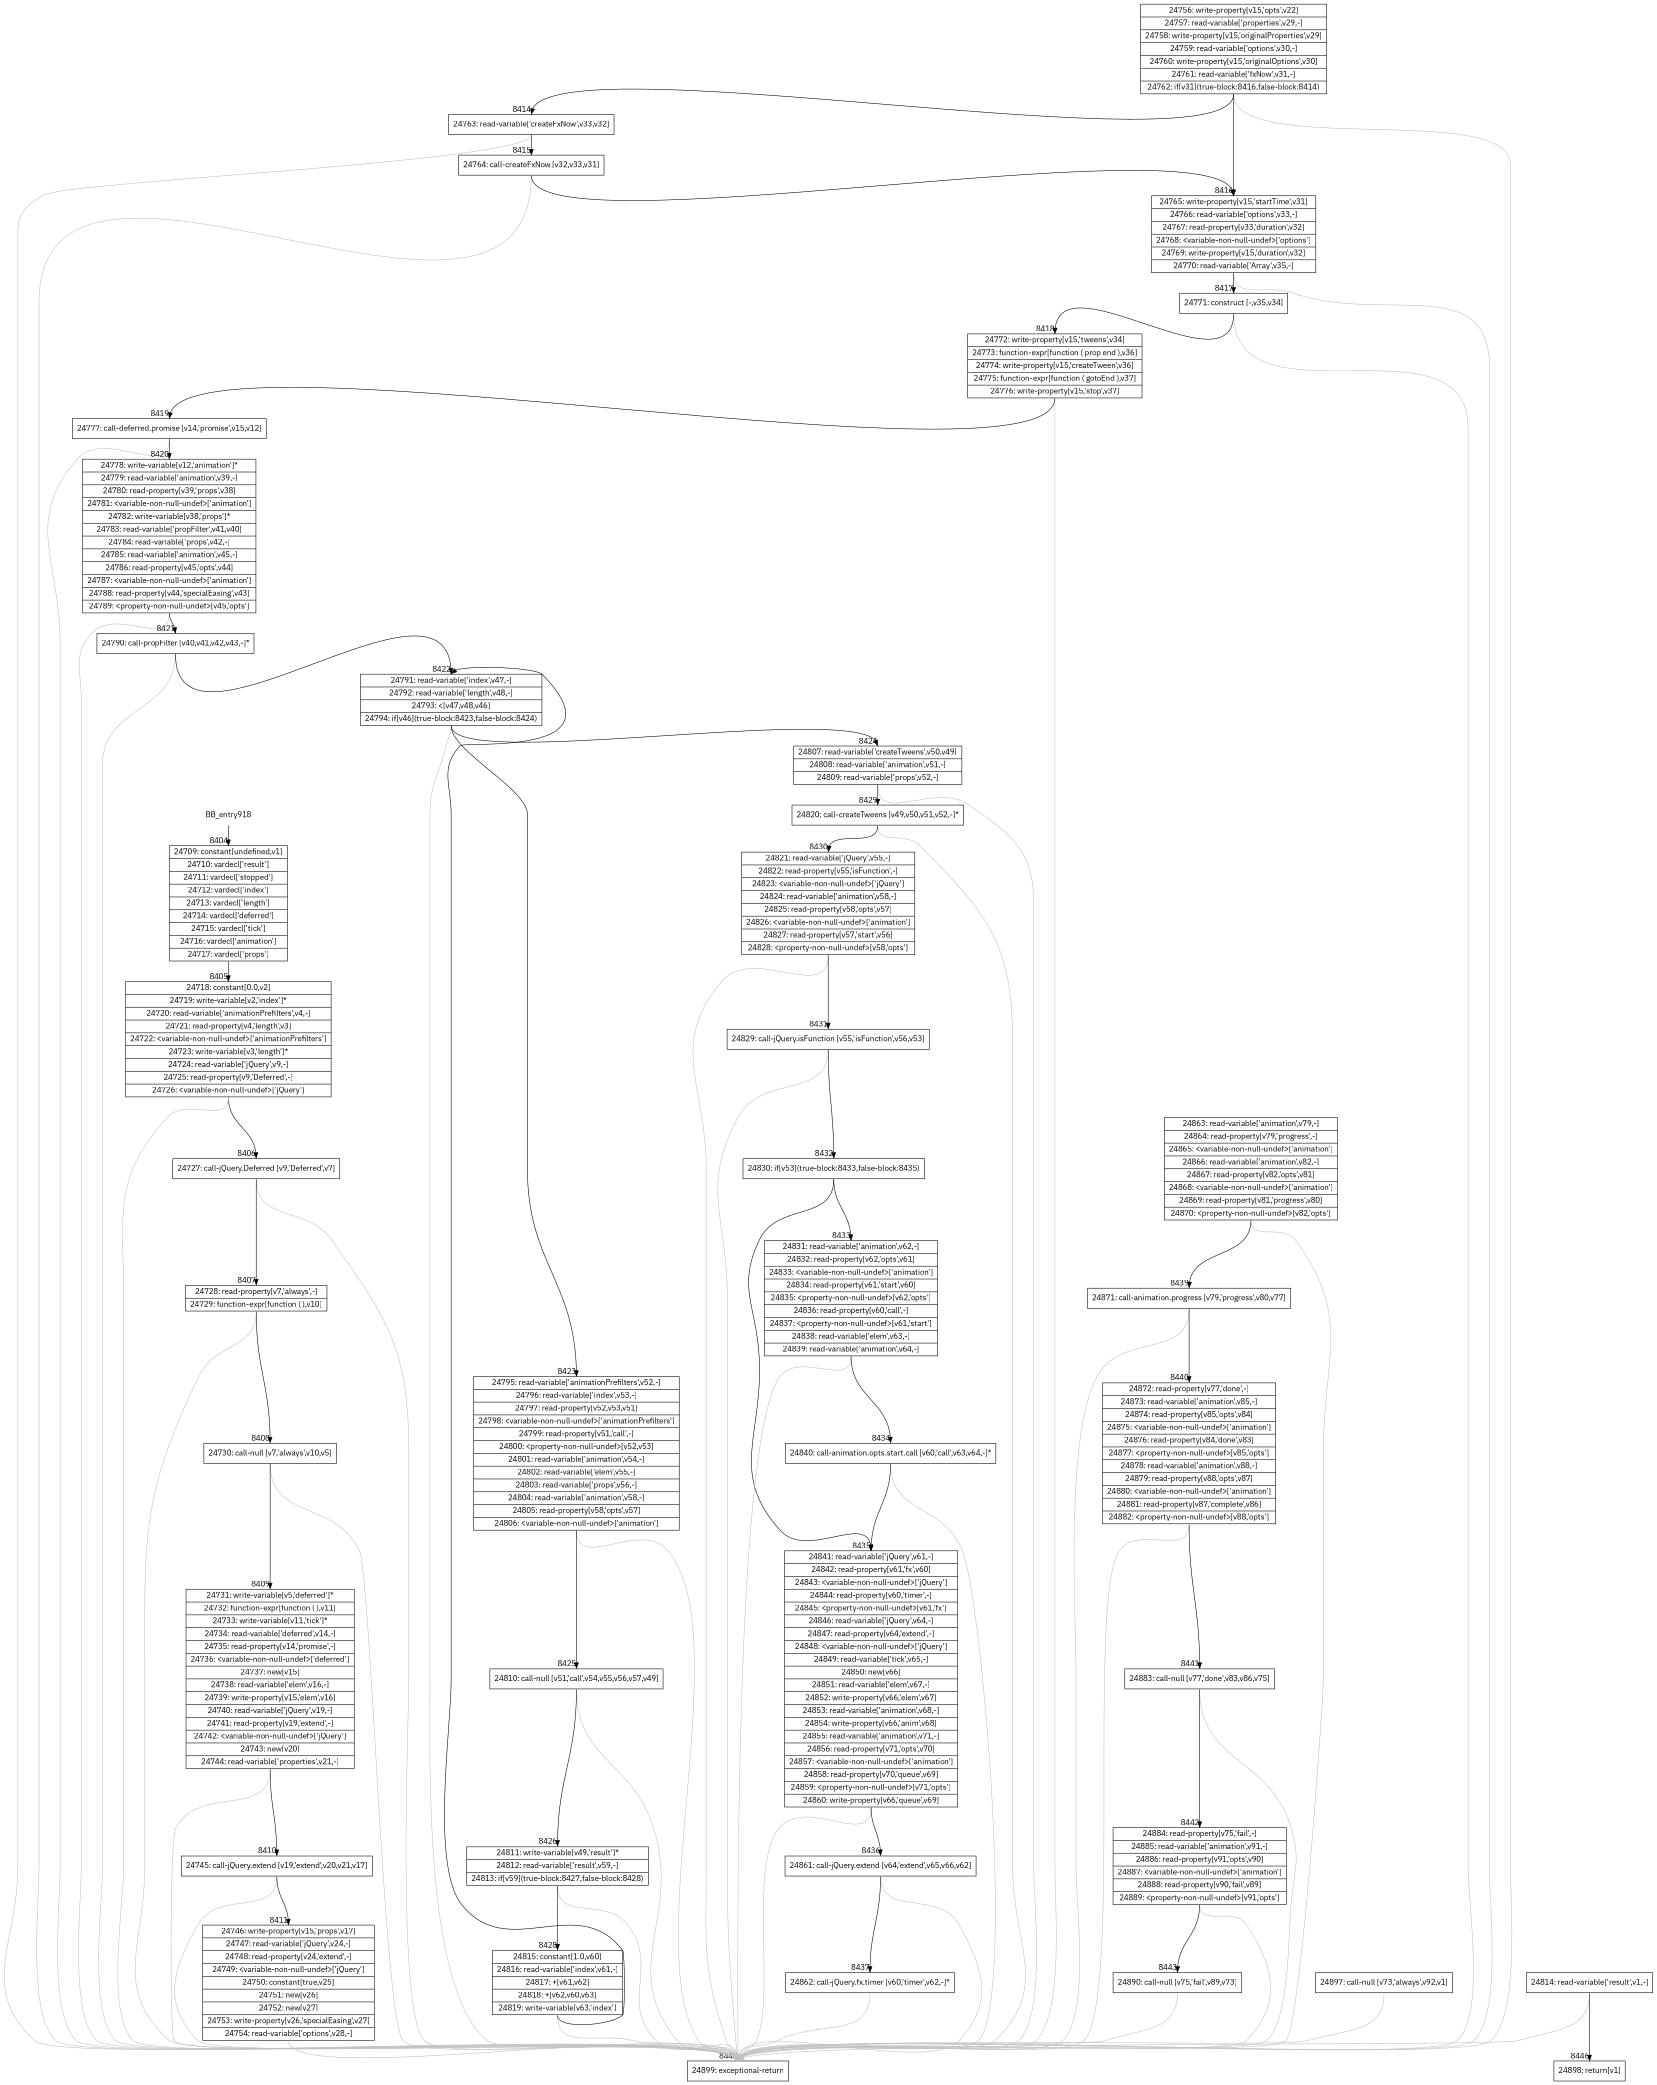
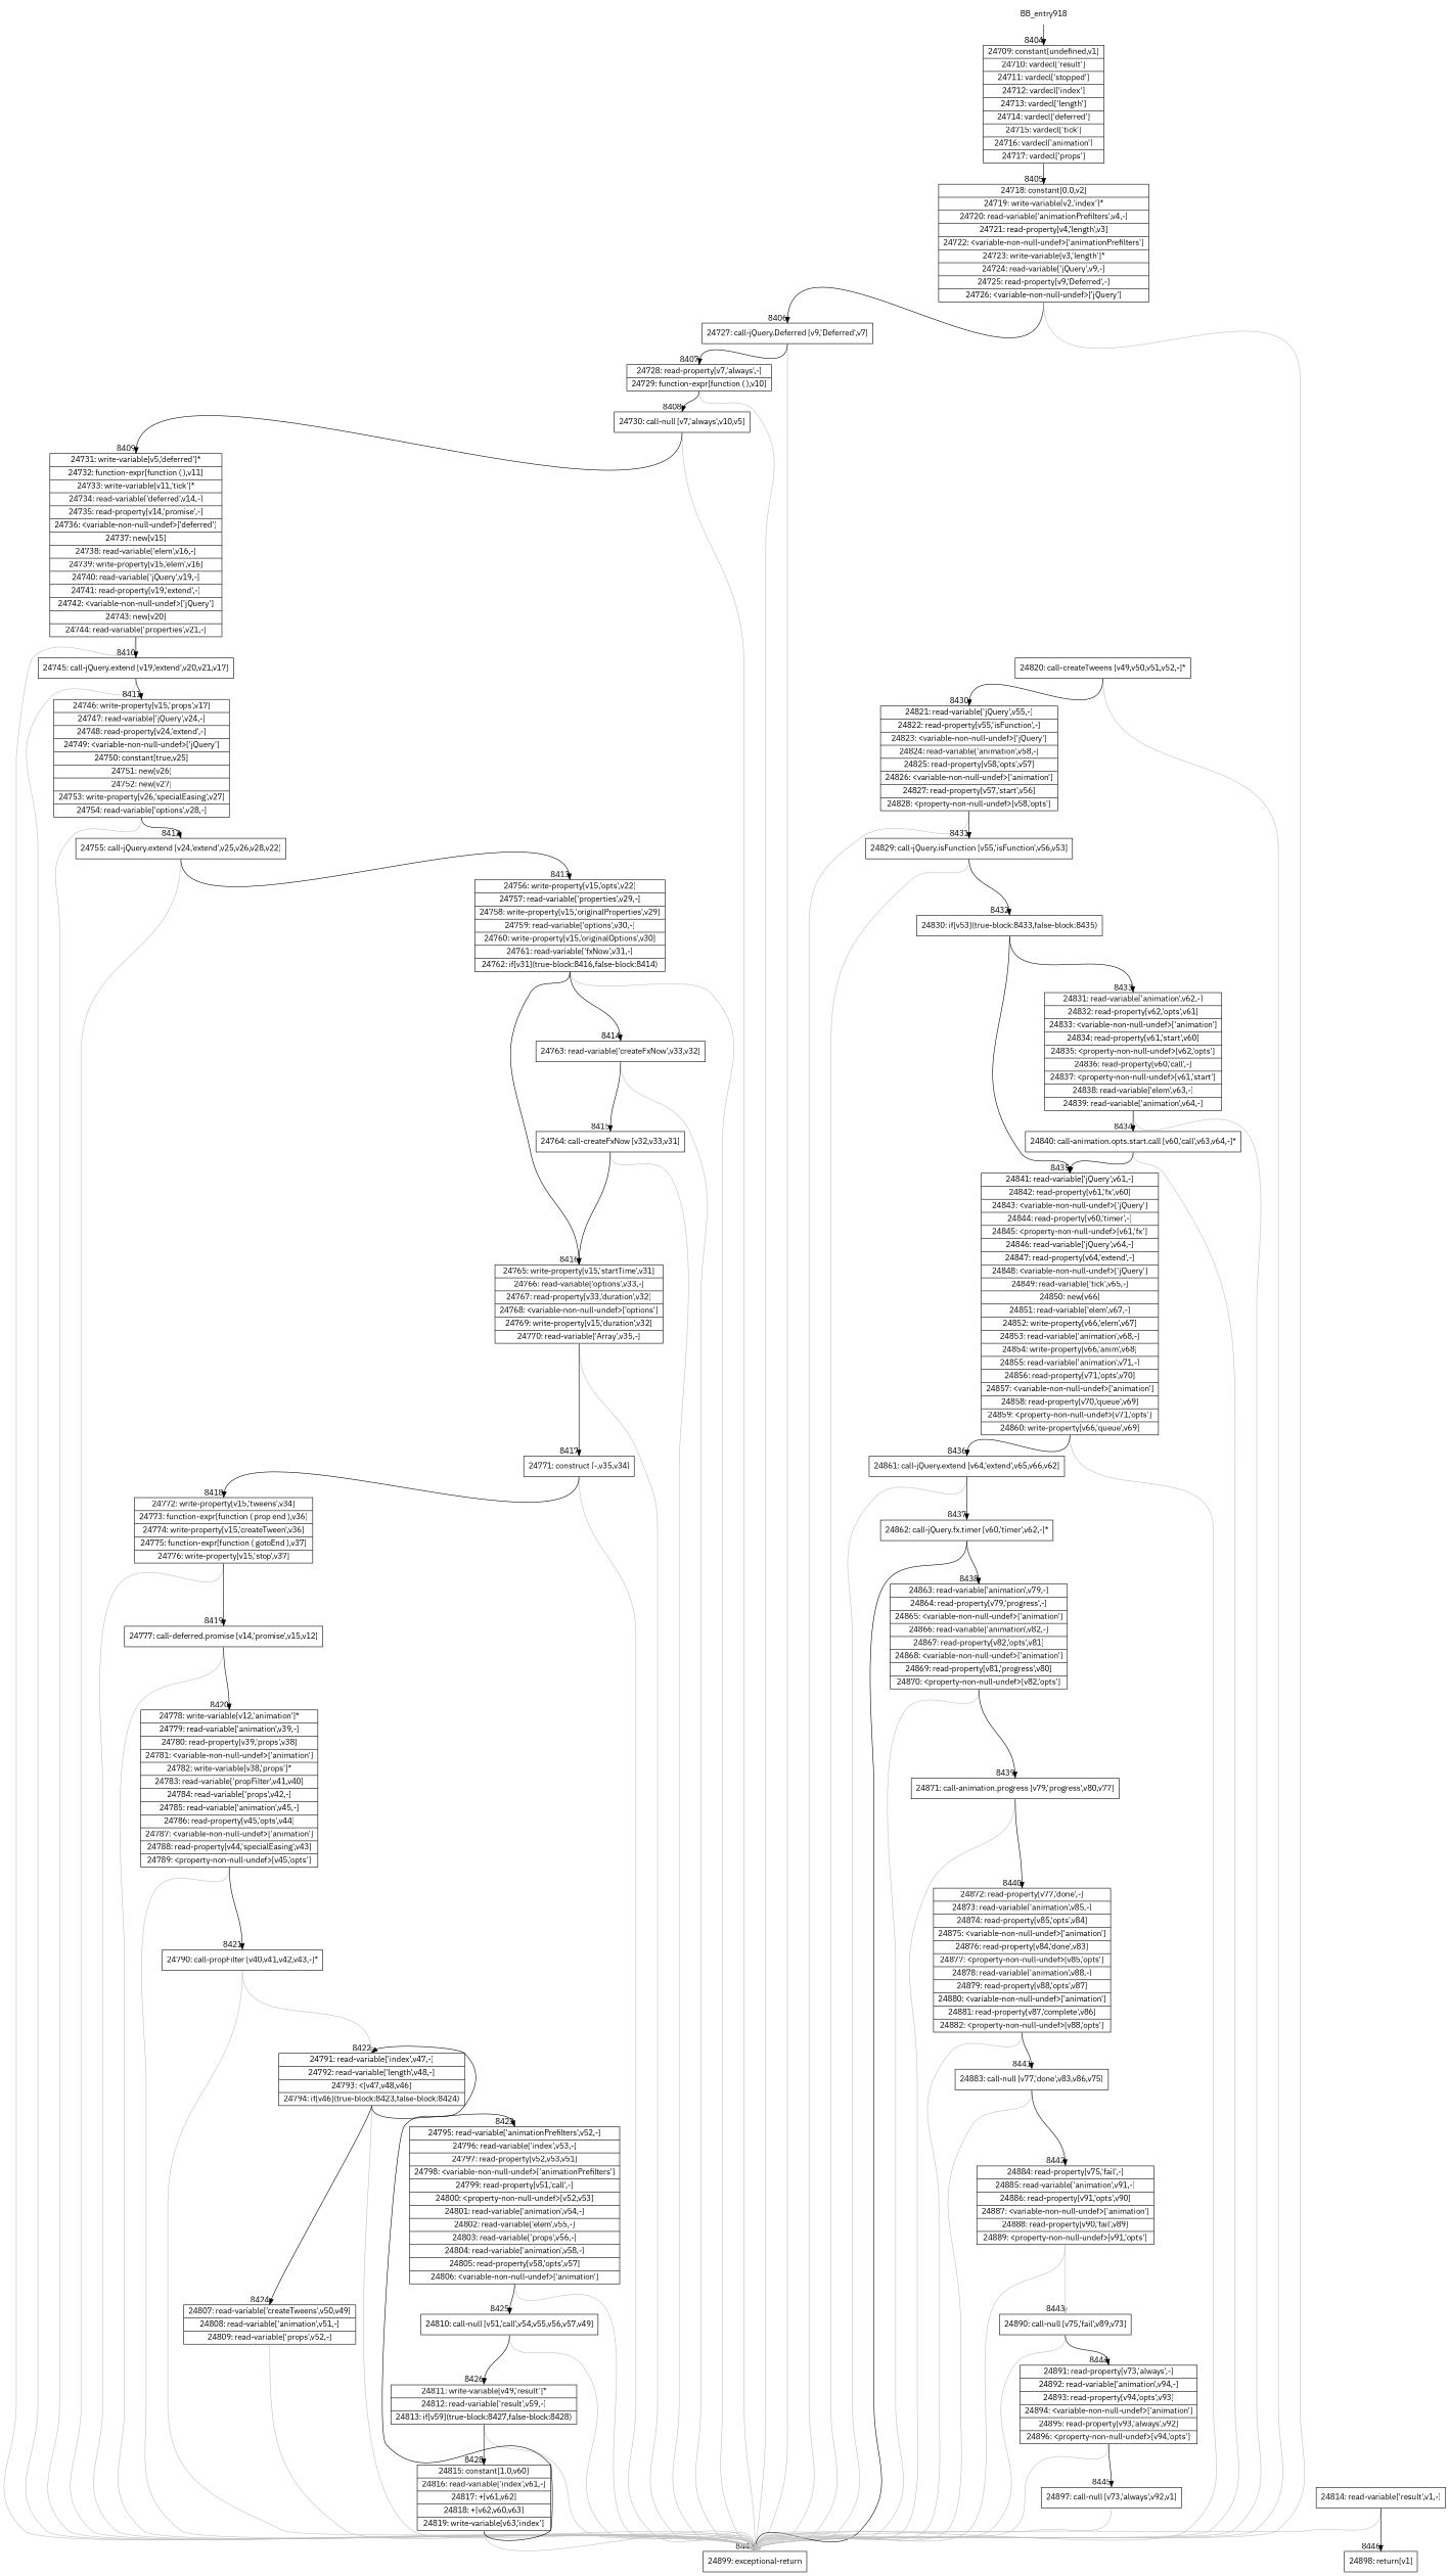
  digraph {
    fontname="IBM Plex Sans"
    rankdir=TD
    node [fontname="IBM Plex Sans" shape=record]
    edge [fontname="IBM Plex Sans" headport=n tailport=s]
    n1 [label=BB_entry918 shape=none]
    n2 [label="{24709: constant[undefined,v1]|24710: vardecl['result']|24711: vardecl['stopped']|24712: vardecl['index']|24713: vardecl['length']|24714: vardecl['deferred']|24715: vardecl['tick']|24716: vardecl['animation']|24717: vardecl['props']}"]
    n3 [label="{24718: constant[0.0,v2]|24719: write-variable[v2,'index']*|24720: read-variable['animationPrefilters',v4,-]|24721: read-property[v4,'length',v3]|24722: \<variable-non-null-undef\>['animationPrefilters']|24723: write-variable[v3,'length']*|24724: read-variable['jQuery',v9,-]|24725: read-property[v9,'Deferred',-]|24726: \<variable-non-null-undef\>['jQuery']}"]
    n4 [label="{24727: call-jQuery.Deferred [v9,'Deferred',v7]}"]
    n5 [label="{24899: exceptional-return}"]
    n6 [label="{24728: read-property[v7,'always',-]|24729: function-expr[function ( ),v10]}"]
    n7 [label="{24730: call-null [v7,'always',v10,v5]}"]
    n8 [label="{24731: write-variable[v5,'deferred']*|24732: function-expr[function ( ),v11]|24733: write-variable[v11,'tick']*|24734: read-variable['deferred',v14,-]|24735: read-property[v14,'promise',-]|24736: \<variable-non-null-undef\>['deferred']|24737: new[v15]|24738: read-variable['elem',v16,-]|24739: write-property[v15,'elem',v16]|24740: read-variable['jQuery',v19,-]|24741: read-property[v19,'extend',-]|24742: \<variable-non-null-undef\>['jQuery']|24743: new[v20]|24744: read-variable['properties',v21,-]}"]
    n9 [label="{24745: call-jQuery.extend [v19,'extend',v20,v21,v17]}"]
    n10 [label="{24746: write-property[v15,'props',v17]|24747: read-variable['jQuery',v24,-]|24748: read-property[v24,'extend',-]|24749: \<variable-non-null-undef\>['jQuery']|24750: constant[true,v25]|24751: new[v26]|24752: new[v27]|24753: write-property[v26,'specialEasing',v27]|24754: read-variable['options',v28,-]}"]
+   n11 [label="{24755: call-jQuery.extend [v24,'extend',v25,v26,v28,v22]}"]
    n12 [label="{24756: write-property[v15,'opts',v22]|24757: read-variable['properties',v29,-]|24758: write-property[v15,'originalProperties',v29]|24759: read-variable['options',v30,-]|24760: write-property[v15,'originalOptions',v30]|24761: read-variable['fxNow',v31,-]|24762: if[v31](true-block:8416,false-block:8414)}"]
    n13 [label="{24765: write-property[v15,'startTime',v31]|24766: read-variable['options',v33,-]|24767: read-property[v33,'duration',v32]|24768: \<variable-non-null-undef\>['options']|24769: write-property[v15,'duration',v32]|24770: read-variable['Array',v35,-]}"]
    n14 [label="{24763: read-variable['createFxNow',v33,v32]}"]
    n15 [label="{24771: construct [-,v35,v34]}"]
    n16 [label="{24764: call-createFxNow [v32,v33,v31]}"]
    n17 [label="{24772: write-property[v15,'tweens',v34]|24773: function-expr[function ( prop end ),v36]|24774: write-property[v15,'createTween',v36]|24775: function-expr[function ( gotoEnd ),v37]|24776: write-property[v15,'stop',v37]}"]
    n18 [label="{24777: call-deferred.promise [v14,'promise',v15,v12]}"]
    n19 [label="{24778: write-variable[v12,'animation']*|24779: read-variable['animation',v39,-]|24780: read-property[v39,'props',v38]|24781: \<variable-non-null-undef\>['animation']|24782: write-variable[v38,'props']*|24783: read-variable['propFilter',v41,v40]|24784: read-variable['props',v42,-]|24785: read-variable['animation',v45,-]|24786: read-property[v45,'opts',v44]|24787: \<variable-non-null-undef\>['animation']|24788: read-property[v44,'specialEasing',v43]|24789: \<property-non-null-undef\>[v45,'opts']}"]
    n20 [label="{24790: call-propFilter [v40,v41,v42,v43,-]*}"]
    n21 [label="{24791: read-variable['index',v47,-]|24792: read-variable['length',v48,-]|24793: \<[v47,v48,v46]|24794: if[v46](true-block:8423,false-block:8424)}"]
    n22 [label="{24795: read-variable['animationPrefilters',v52,-]|24796: read-variable['index',v53,-]|24797: read-property[v52,v53,v51]|24798: \<variable-non-null-undef\>['animationPrefilters']|24799: read-property[v51,'call',-]|24800: \<property-non-null-undef\>[v52,v53]|24801: read-variable['animation',v54,-]|24802: read-variable['elem',v55,-]|24803: read-variable['props',v56,-]|24804: read-variable['animation',v58,-]|24805: read-property[v58,'opts',v57]|24806: \<variable-non-null-undef\>['animation']}"]
    n23 [label="{24807: read-variable['createTweens',v50,v49]|24808: read-variable['animation',v51,-]|24809: read-variable['props',v52,-]}"]
    n24 [label="{24810: call-null [v51,'call',v54,v55,v56,v57,v49]}"]
    n25 [label="{24820: call-createTweens [v49,v50,v51,v52,-]*}"]
    n26 [label="{24811: write-variable[v49,'result']*|24812: read-variable['result',v59,-]|24813: if[v59](true-block:8427,false-block:8428)}"]
    n27 [label="{24821: read-variable['jQuery',v55,-]|24822: read-property[v55,'isFunction',-]|24823: \<variable-non-null-undef\>['jQuery']|24824: read-variable['animation',v58,-]|24825: read-property[v58,'opts',v57]|24826: \<variable-non-null-undef\>['animation']|24827: read-property[v57,'start',v56]|24828: \<property-non-null-undef\>[v58,'opts']}"]
    n28 [label="{24815: constant[1.0,v60]|24816: read-variable['index',v61,-]|24817: +[v61,v62]|24818: +[v62,v60,v63]|24819: write-variable[v63,'index']}"]
    n29 [label="{24829: call-jQuery.isFunction [v55,'isFunction',v56,v53]}"]
    n30 [label="{24814: read-variable['result',v1,-]}"]
    n31 [label="{24898: return[v1]}"]
    n32 [label="{24830: if[v53](true-block:8433,false-block:8435)}"]
    n33 [label="{24831: read-variable['animation',v62,-]|24832: read-property[v62,'opts',v61]|24833: \<variable-non-null-undef\>['animation']|24834: read-property[v61,'start',v60]|24835: \<property-non-null-undef\>[v62,'opts']|24836: read-property[v60,'call',-]|24837: \<property-non-null-undef\>[v61,'start']|24838: read-variable['elem',v63,-]|24839: read-variable['animation',v64,-]}"]
    n34 [label="{24841: read-variable['jQuery',v61,-]|24842: read-property[v61,'fx',v60]|24843: \<variable-non-null-undef\>['jQuery']|24844: read-property[v60,'timer',-]|24845: \<property-non-null-undef\>[v61,'fx']|24846: read-variable['jQuery',v64,-]|24847: read-property[v64,'extend',-]|24848: \<variable-non-null-undef\>['jQuery']|24849: read-variable['tick',v65,-]|24850: new[v66]|24851: read-variable['elem',v67,-]|24852: write-property[v66,'elem',v67]|24853: read-variable['animation',v68,-]|24854: write-property[v66,'anim',v68]|24855: read-variable['animation',v71,-]|24856: read-property[v71,'opts',v70]|24857: \<variable-non-null-undef\>['animation']|24858: read-property[v70,'queue',v69]|24859: \<property-non-null-undef\>[v71,'opts']|24860: write-property[v66,'queue',v69]}"]
    n35 [label="{24840: call-animation.opts.start.call [v60,'call',v63,v64,-]*}"]
    n36 [label="{24861: call-jQuery.extend [v64,'extend',v65,v66,v62]}"]
    n37 [label="{24862: call-jQuery.fx.timer [v60,'timer',v62,-]*}"]
    n38 [label="{24863: read-variable['animation',v79,-]|24864: read-property[v79,'progress',-]|24865: \<variable-non-null-undef\>['animation']|24866: read-variable['animation',v82,-]|24867: read-property[v82,'opts',v81]|24868: \<variable-non-null-undef\>['animation']|24869: read-property[v81,'progress',v80]|24870: \<property-non-null-undef\>[v82,'opts']}"]
    n39 [label="{24871: call-animation.progress [v79,'progress',v80,v77]}"]
    n40 [label="{24872: read-property[v77,'done',-]|24873: read-variable['animation',v85,-]|24874: read-property[v85,'opts',v84]|24875: \<variable-non-null-undef\>['animation']|24876: read-property[v84,'done',v83]|24877: \<property-non-null-undef\>[v85,'opts']|24878: read-variable['animation',v88,-]|24879: read-property[v88,'opts',v87]|24880: \<variable-non-null-undef\>['animation']|24881: read-property[v87,'complete',v86]|24882: \<property-non-null-undef\>[v88,'opts']}"]
    n41 [label="{24883: call-null [v77,'done',v83,v86,v75]}"]
    n42 [label="{24884: read-property[v75,'fail',-]|24885: read-variable['animation',v91,-]|24886: read-property[v91,'opts',v90]|24887: \<variable-non-null-undef\>['animation']|24888: read-property[v90,'fail',v89]|24889: \<property-non-null-undef\>[v91,'opts']}"]
    n43 [label="{24890: call-null [v75,'fail',v89,v73]}"]
+   n44 [label="{24891: read-property[v73,'always',-]|24892: read-variable['animation',v94,-]|24893: read-property[v94,'opts',v93]|24894: \<variable-non-null-undef\>['animation']|24895: read-property[v93,'always',v92]|24896: \<property-non-null-undef\>[v94,'opts']}"]
    n45 [label="{24897: call-null [v73,'always',v92,v1]}"]
    n1 -> n2 [headlabel="    8404"]
    n2 -> n3 [headlabel="      8405"]
    n3 -> n4 [headlabel="      8406"]
    n3 -> n5 [color=gray headlabel="      8447"]
    n4 -> n5 [color=gray]
    n4 -> n6 [headlabel="      8407"]
    n6 -> n5 [color=gray]
    n6 -> n7 [headlabel="      8408"]
    n7 -> n5 [color=gray]
    n7 -> n8 [headlabel="      8409"]
    n8 -> n5 [color=gray]
    n8 -> n9 [headlabel="      8410"]
    n9 -> n5 [color=gray]
    n9 -> n10 [headlabel="      8411"]
    n10 -> n5 [color=gray]
+   n10 -> n11 [headlabel="      8412"]
+   n11 -> n5 [color=gray]
+   n11 -> n12 [headlabel="      8413"]
    n12 -> n5 [color=gray]
    n12 -> n13 [headlabel="      8416"]
    n12 -> n14 [headlabel="      8414"]
    n13 -> n5 [color=gray]
    n13 -> n15 [headlabel="      8417"]
    n14 -> n5 [color=gray]
    n14 -> n16 [headlabel="      8415"]
    n15 -> n5 [color=gray]
    n15 -> n17 [headlabel="      8418"]
    n16 -> n5 [color=gray]
    n16 -> n13
    n17 -> n5 [color=gray]
    n17 -> n18 [headlabel="      8419"]
    n18 -> n5 [color=gray]
    n18 -> n19 [headlabel="      8420"]
    n19 -> n5 [color=gray]
    n19 -> n20 [headlabel="      8421"]
    n20 -> n5 [color=gray]
-   n20 -> n21 [headlabel="      8422"]
+   n20 -> n21 [headlabel="      8422" color=gray]
    n21 -> n5 [color=gray]
    n21 -> n22 [headlabel="      8423"]
    n21 -> n23 [headlabel="      8424"]
    n22 -> n5 [color=gray]
    n22 -> n24 [headlabel="      8425"]
    n23 -> n5 [color=gray]
-   n23 -> n25 [headlabel="      8429"]
    n24 -> n5 [color=gray]
    n24 -> n26 [headlabel="      8426"]
    n25 -> n5 [color=gray]
    n25 -> n27 [headlabel="      8430"]
    n26 -> n5 [color=gray]
    n26 -> n28 [headlabel="      8428"]
    n27 -> n5 [color=gray]
    n27 -> n29 [headlabel="      8431"]
    n28 -> n5 [color=gray]
    n28 -> n21
    n29 -> n5 [color=gray]
    n29 -> n32 [headlabel="      8432"]
    n30 -> n5 [color=gray]
    n30 -> n31 [headlabel="      8446"]
    n32 -> n33 [headlabel="      8433"]
    n32 -> n34 [headlabel="      8435"]
    n33 -> n5 [color=gray]
    n33 -> n35 [headlabel="      8434"]
    n34 -> n5 [color=gray]
    n34 -> n36 [headlabel="      8436"]
    n35 -> n5 [color=gray]
    n35 -> n34
    n36 -> n5 [color=gray]
    n36 -> n37 [headlabel="      8437"]
-   n37 -> n5 [color=gray]
+   n37 -> n5 [color=black]
+   n37 -> n38 [headlabel="      8438"]
    n38 -> n5 [color=gray]
    n38 -> n39 [headlabel="      8439"]
    n39 -> n5 [color=gray]
    n39 -> n40 [headlabel="      8440"]
    n40 -> n5 [color=gray]
    n40 -> n41 [headlabel="      8441"]
    n41 -> n5 [color=gray]
    n41 -> n42 [headlabel="      8442"]
    n42 -> n5 [color=gray]
-   n42 -> n43 [headlabel="      8443"]
+   n42 -> n43 [headlabel="      8443" color=gray]
    n43 -> n5 [color=gray]
+   n43 -> n44 [headlabel="      8444"]
+   n44 -> n5 [color=gray]
+   n44 -> n45 [headlabel="      8445"]
    n45 -> n5 [color=gray]
  }
